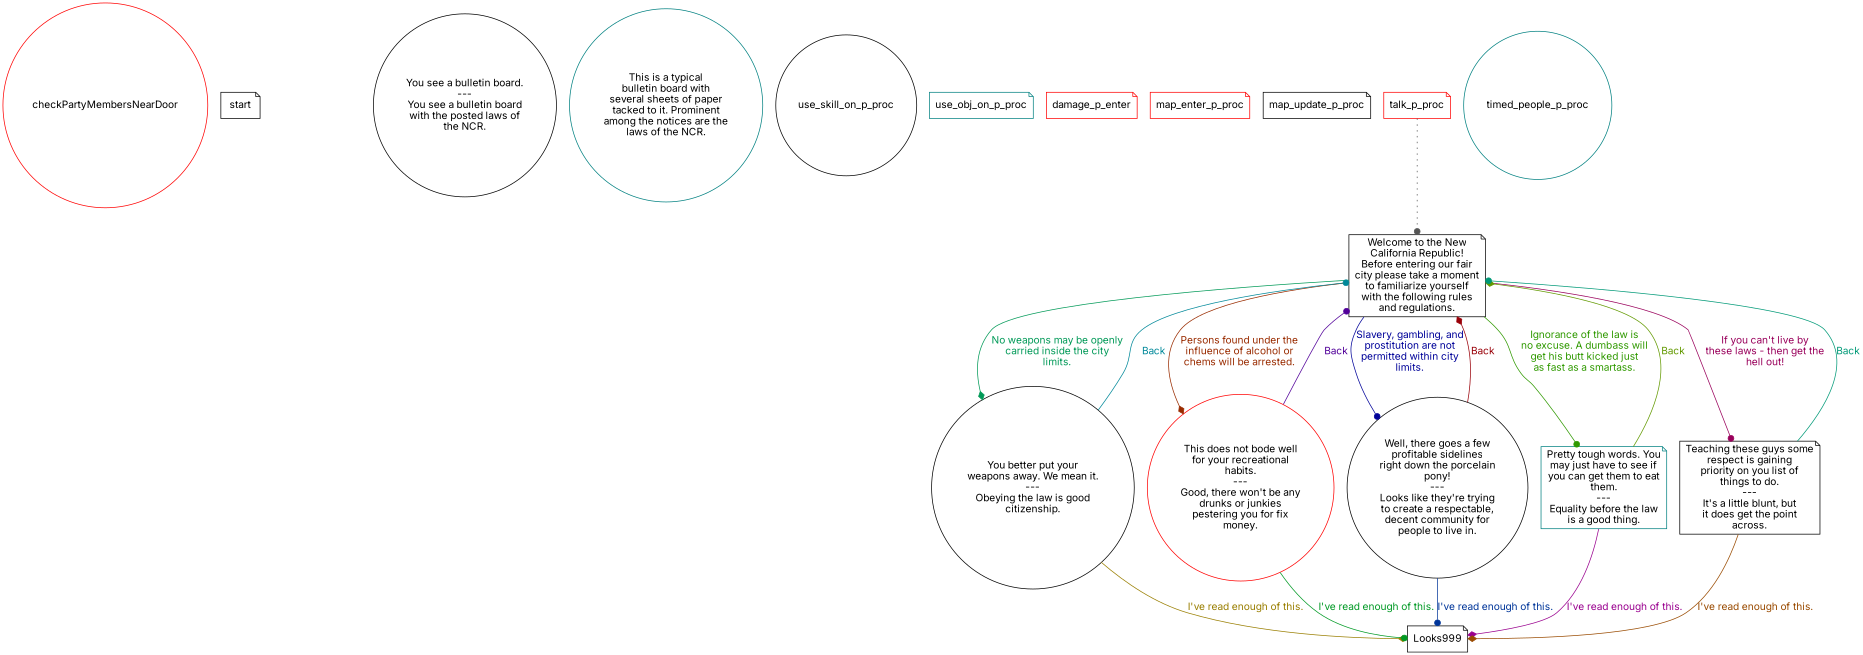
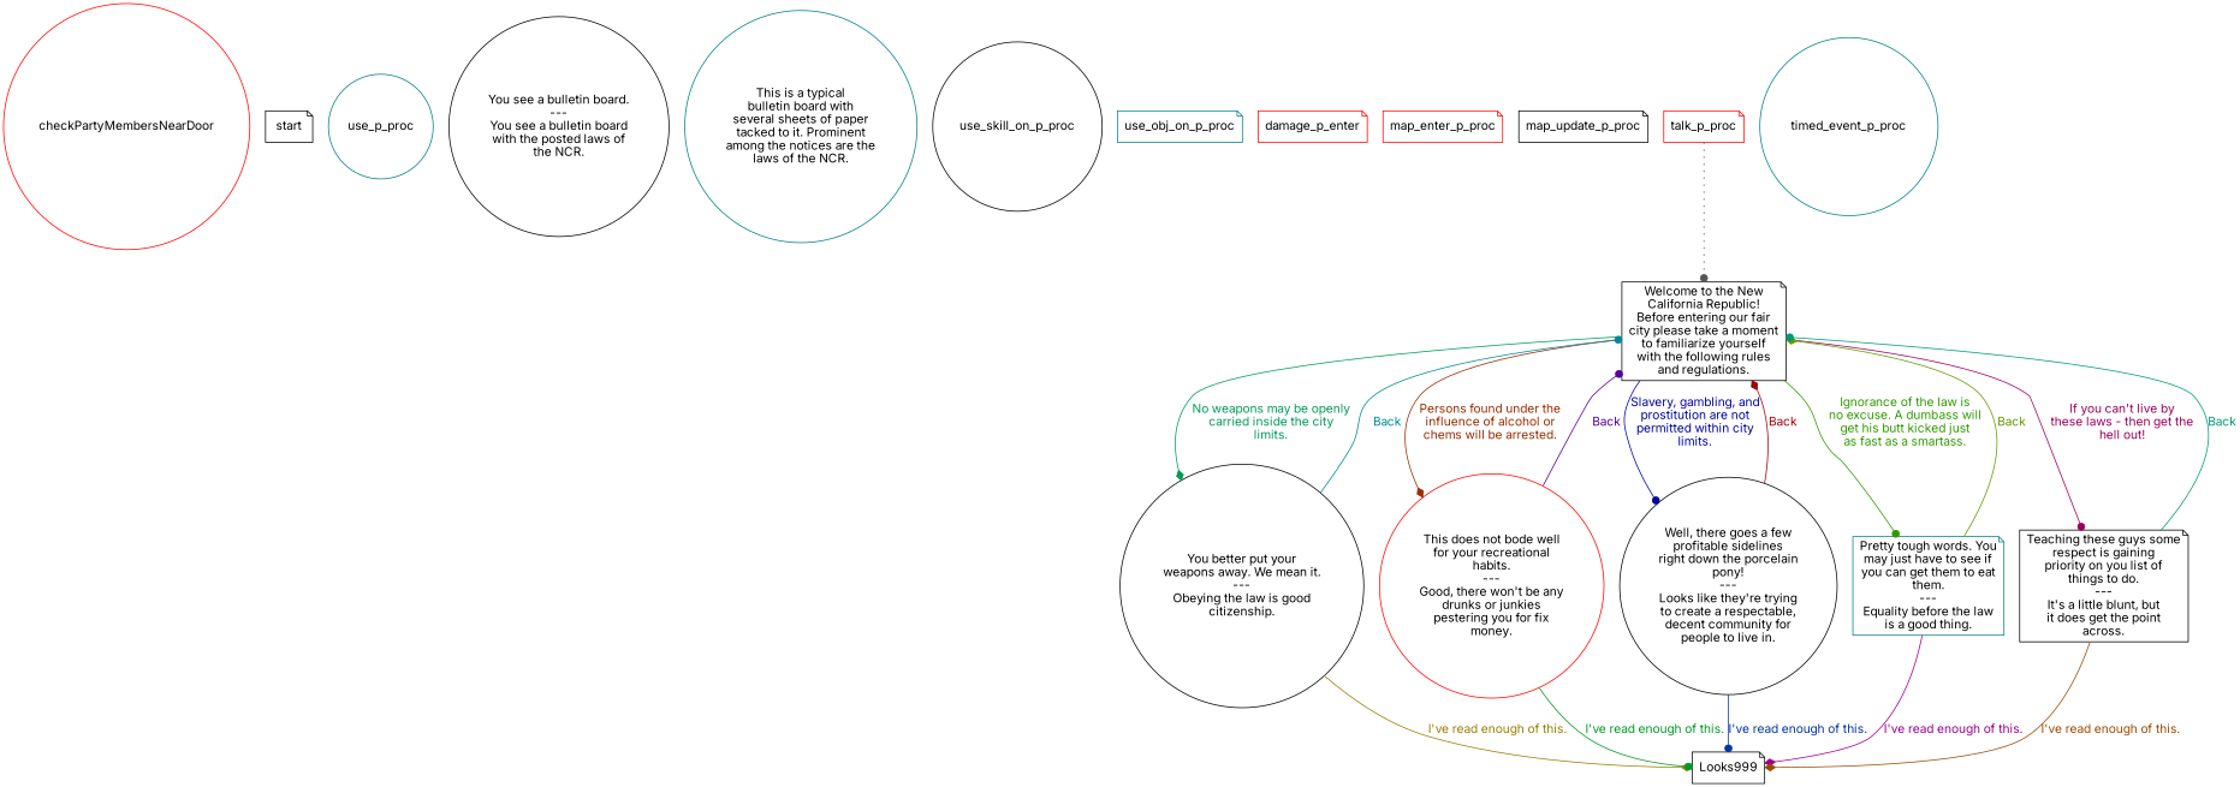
  digraph {
    fontname=Inter
    node [color=black fillcolor="#FFFFFF" fontname=Inter shape=note style=filled]
    edge [arrowhead=dot fontname=Inter]
    checkPartyMembersNearDoor [color=red shape=circle]
    start
+   use_p_proc [color=teal shape=circle]
    n4 [label="You see a bulletin board.\n---\nYou see a bulletin board\nwith the posted laws of\nthe NCR." shape=circle]
    n5 [color=teal label="This is a typical\nbulletin board with\nseveral sheets of paper\ntacked to it. Prominent\namong the notices are the\nlaws of the NCR." shape=circle]
    use_skill_on_p_proc [shape=circle]
    use_obj_on_p_proc [color=teal]
    n8 [color=red label=damage_p_enter]
    map_enter_p_proc [color=red]
    map_update_p_proc
    talk_p_proc [color=red]
    n12 [label="Welcome to the New\nCalifornia Republic!\nBefore entering our fair\ncity please take a moment\nto familiarize yourself\nwith the following rules\nand regulations."]
    n13 [label="You better put your\nweapons away. We mean it.\n---\nObeying the law is good\ncitizenship." shape=circle]
    n14 [color=red label="This does not bode well\nfor your recreational\nhabits.\n---\nGood, there won't be any\ndrunks or junkies\npestering you for fix\nmoney." shape=circle]
    n15 [label="Well, there goes a few\nprofitable sidelines\nright down the porcelain\npony!\n---\nLooks like they're trying\nto create a respectable,\ndecent community for\npeople to live in." shape=circle]
    n16 [color=teal label="Pretty tough words. You\nmay just have to see if\nyou can get them to eat\nthem.\n---\nEquality before the law\nis a good thing."]
    n17 [label="Teaching these guys some\nrespect is gaining\npriority on you list of\nthings to do.\n---\nIt's a little blunt, but\nit does get the point\nacross."]
    n18 [label=Looks999]
-   timed_event_p_proc [color=teal shape=circle label=timed_people_p_proc]
+   timed_event_p_proc [color=teal shape=circle]
    talk_p_proc -> n12 [color="#555555" style=dotted]
    n12 -> n13 [arrowhead=diamond color="#009957" fontcolor="#009957" label="No weapons may be openly\ncarried inside the city\nlimits."]
    n12 -> n14 [arrowhead=diamond color="#992B00" fontcolor="#992B00" label="Persons found under the\ninfluence of alcohol or\nchems will be arrested."]
    n12 -> n15 [color="#000299" fontcolor="#000299" label="Slavery, gambling, and\nprostitution are not\npermitted within city\nlimits."]
    n12 -> n16 [color="#2F9900" fontcolor="#2F9900" label="Ignorance of the law is\nno excuse. A dumbass will\nget his butt kicked just\nas fast as a smartass."]
    n12 -> n17 [color="#99005B" fontcolor="#99005B" label="If you can't live by\nthese laws - then get the\nhell out!"]
    n13 -> n12 [color="#008899" fontcolor="#008899" label=Back]
    n13 -> n18 [arrowhead=diamond color="#997E00" fontcolor="#997E00" label="I've read enough of this."]
    n14 -> n12 [color="#510099" fontcolor="#510099" label=Back]
    n14 -> n18 [color="#009924" fontcolor="#009924" label="I've read enough of this."]
    n15 -> n12 [arrowhead=diamond color="#990008" fontcolor="#990008" label=Back]
    n15 -> n18 [color="#003599" fontcolor="#003599" label="I've read enough of this."]
    n16 -> n12 [arrowhead=diamond color="#629900" fontcolor="#629900" label=Back]
    n16 -> n18 [arrowhead=diamond color="#99008E" fontcolor="#99008E" label="I've read enough of this."]
    n17 -> n12 [color="#009977" fontcolor="#009977" label=Back]
    n17 -> n18 [arrowhead=diamond color="#994A00" fontcolor="#994A00" label="I've read enough of this."]
  }
